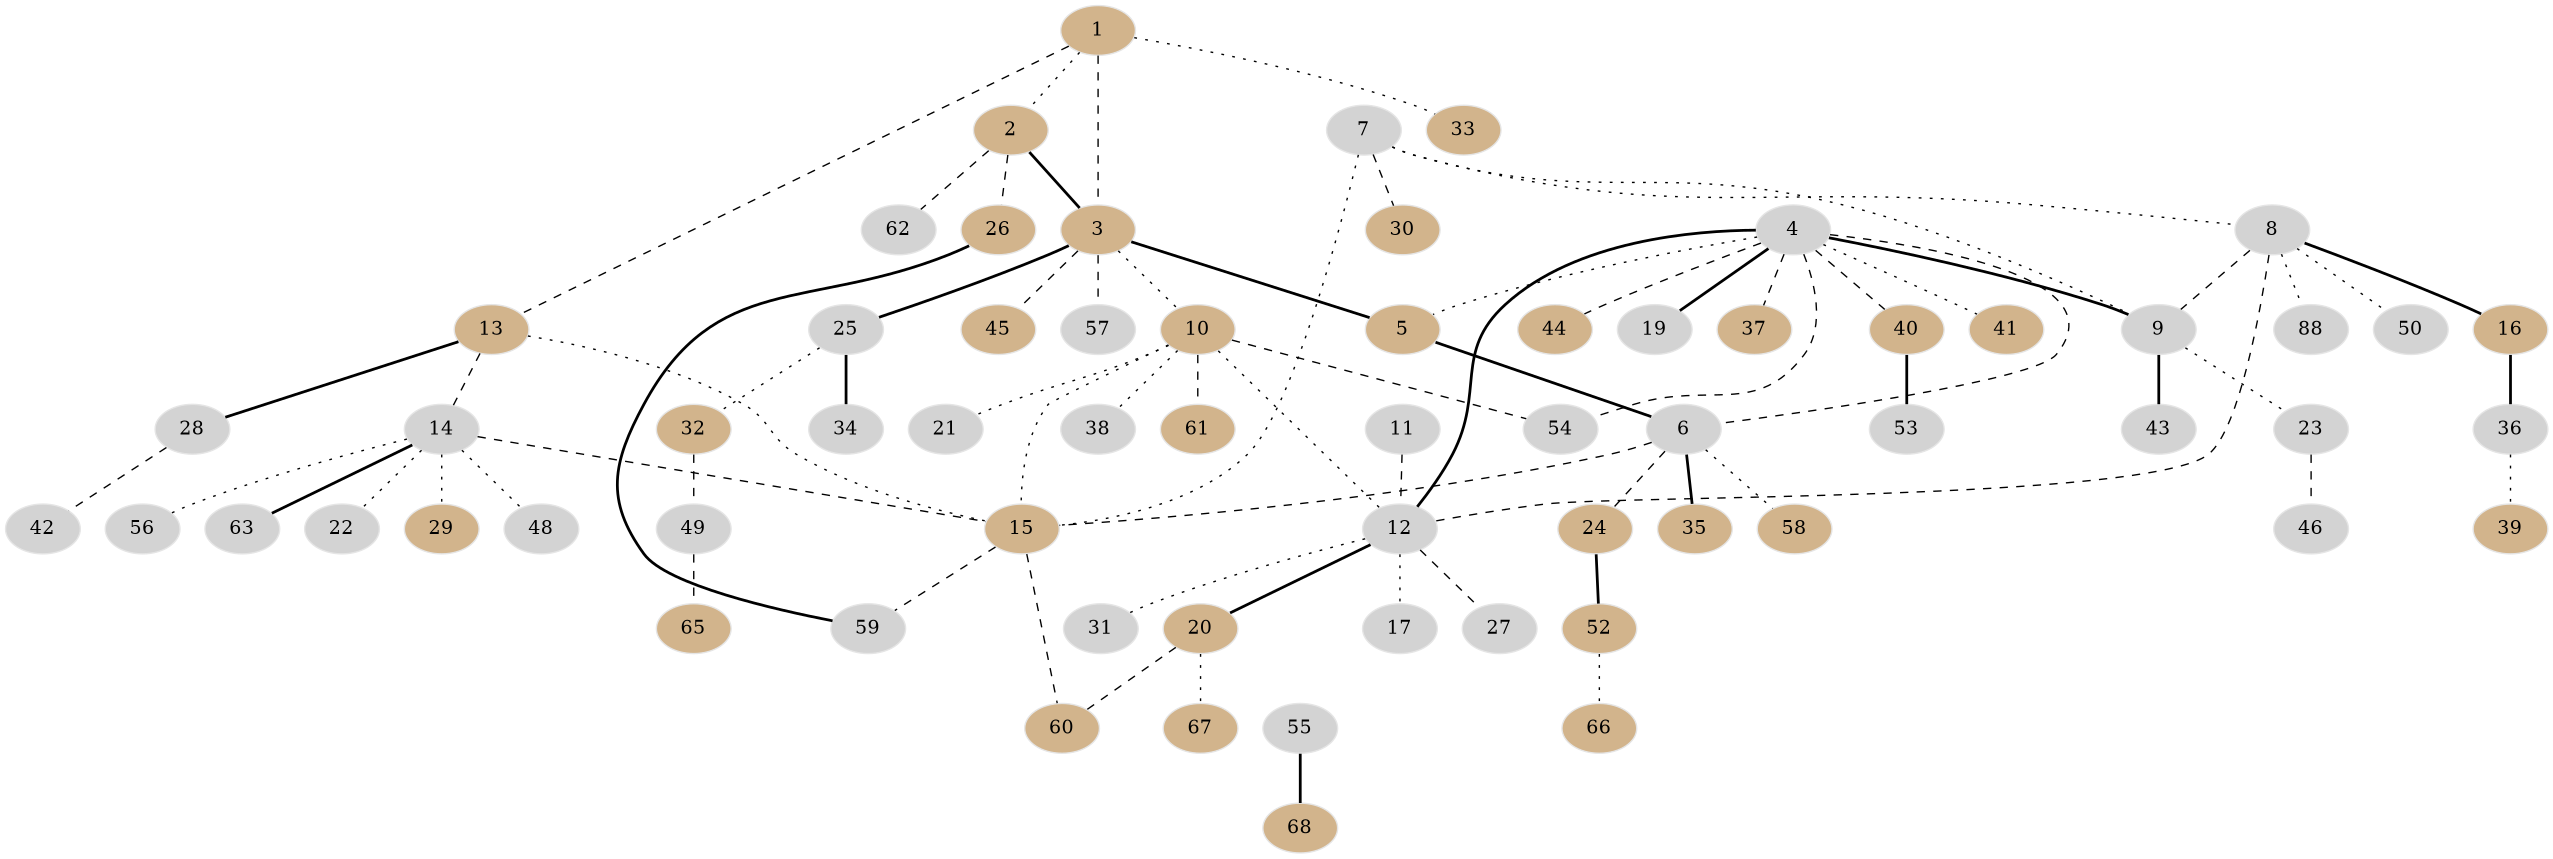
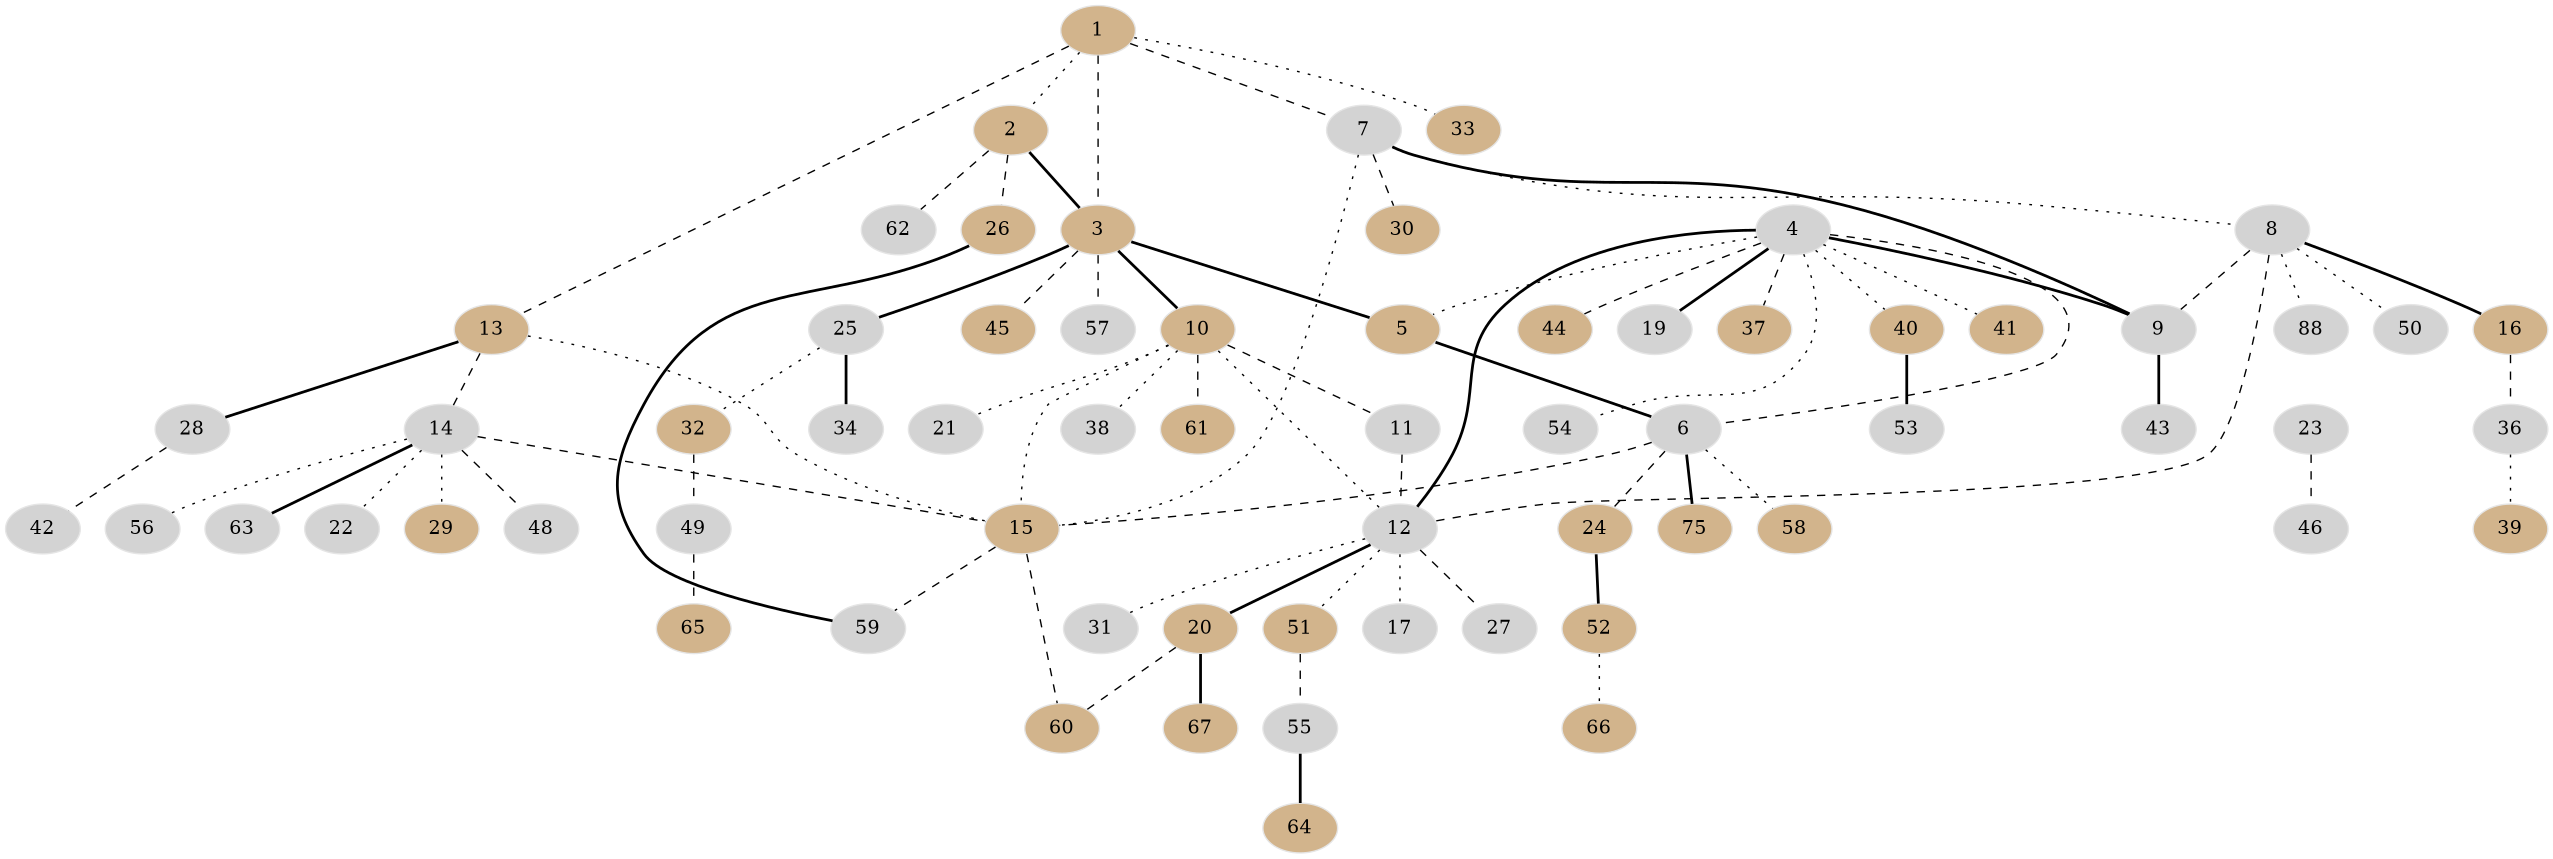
  graph {
    node [color=gray90 fillcolor=lightgrey style=filled]
    edge [style=dashed]
    1 [fillcolor=tan]
    2 [fillcolor=tan]
    3 [fillcolor=tan]
    7
    13 [fillcolor=tan]
    33 [fillcolor=tan]
    26 [fillcolor=tan]
    62
    5 [fillcolor=tan]
    10 [fillcolor=tan]
    25
    45 [fillcolor=tan]
    57
    9
    15 [fillcolor=tan]
    8
    30 [fillcolor=tan]
    14
    28
    59
    6
    12
    11
    21
    38
    61 [fillcolor=tan]
    32 [fillcolor=tan]
    34
    4
    19
    37 [fillcolor=tan]
    40 [fillcolor=tan]
    41 [fillcolor=tan]
    44 [fillcolor=tan]
    54
    24 [fillcolor=tan]
-   35 [fillcolor=tan]
+   35 [fillcolor=tan label=75]
    58 [fillcolor=tan]
    23
    43
    17
    20 [fillcolor=tan]
    27
    31
+   51 [fillcolor=tan]
    53
    60 [fillcolor=tan]
    52 [fillcolor=tan]
    16 [fillcolor=tan]
    n50 [label=88]
    50
    36
    46
    n54 [fillcolor=tan label=67]
    55
    22
    29 [fillcolor=tan]
    48
    56
    63
    42
    39 [fillcolor=tan]
    66 [fillcolor=tan]
    49
    65 [fillcolor=tan]
-   64 [fillcolor=tan label=68]
+   64 [fillcolor=tan]
    1 -- 2 [style=dotted]
    1 -- 3
+   1 -- 7
    1 -- 13
    1 -- 33 [style=dotted]
    2 -- 3 [style=bold]
    2 -- 26
    2 -- 62
    3 -- 5 [style=bold]
-   3 -- 10 [style=dotted]
+   3 -- 10 [style=bold]
    3 -- 25 [style=bold]
    3 -- 45
    3 -- 57
-   7 -- 9 [style=dotted]
+   7 -- 9 [style=bold]
    7 -- 15 [style=dotted]
    7 -- 8 [style=dotted]
    7 -- 30
    13 -- 15 [style=dotted]
    13 -- 14
    13 -- 28 [style=bold]
    26 -- 59 [style=bold]
    5 -- 6 [style=bold]
    10 -- 15 [style=dotted]
    10 -- 12 [style=dotted]
-   10 -- 54
+   10 -- 11
    10 -- 21 [style=dotted]
    10 -- 38 [style=dotted]
    10 -- 61
    25 -- 32 [style=dotted]
    25 -- 34 [style=bold]
-   9 -- 23 [style=dotted]
    9 -- 43 [style=bold]
    15 -- 59
    15 -- 60
    8 -- 9
    8 -- 12
    8 -- 16 [style=bold]
    8 -- n50 [style=dotted]
    8 -- 50 [style=dotted]
    14 -- 15
    14 -- 22 [style=dotted]
    14 -- 29 [style=dotted]
-   14 -- 48 [style=dotted]
+   14 -- 48
    14 -- 56 [style=dotted]
    14 -- 63 [style=bold]
    28 -- 42
    6 -- 15
    6 -- 24
    6 -- 35 [style=bold]
    6 -- 58 [style=dotted]
    12 -- 17 [style=dotted]
    12 -- 20 [style=bold]
    12 -- 27
    12 -- 31 [style=dotted]
+   12 -- 51 [style=dotted]
    11 -- 12
    32 -- 49
    4 -- 5 [style=dotted]
    4 -- 9 [style=bold]
    4 -- 6
    4 -- 12 [style=bold]
    4 -- 19 [style=bold]
    4 -- 37
-   4 -- 40
+   4 -- 40 [style=dotted]
    4 -- 41 [style=dotted]
    4 -- 44
-   4 -- 54
+   4 -- 54 [style=dotted]
    40 -- 53 [style=bold]
    24 -- 52 [style=bold]
    23 -- 46
    20 -- 60
-   20 -- n54 [style=dotted]
+   20 -- n54 [style=bold]
+   51 -- 55
    52 -- 66 [style=dotted]
-   16 -- 36 [style=bold]
+   16 -- 36
    36 -- 39 [style=dotted]
    55 -- 64 [style=bold]
    49 -- 65
  }
